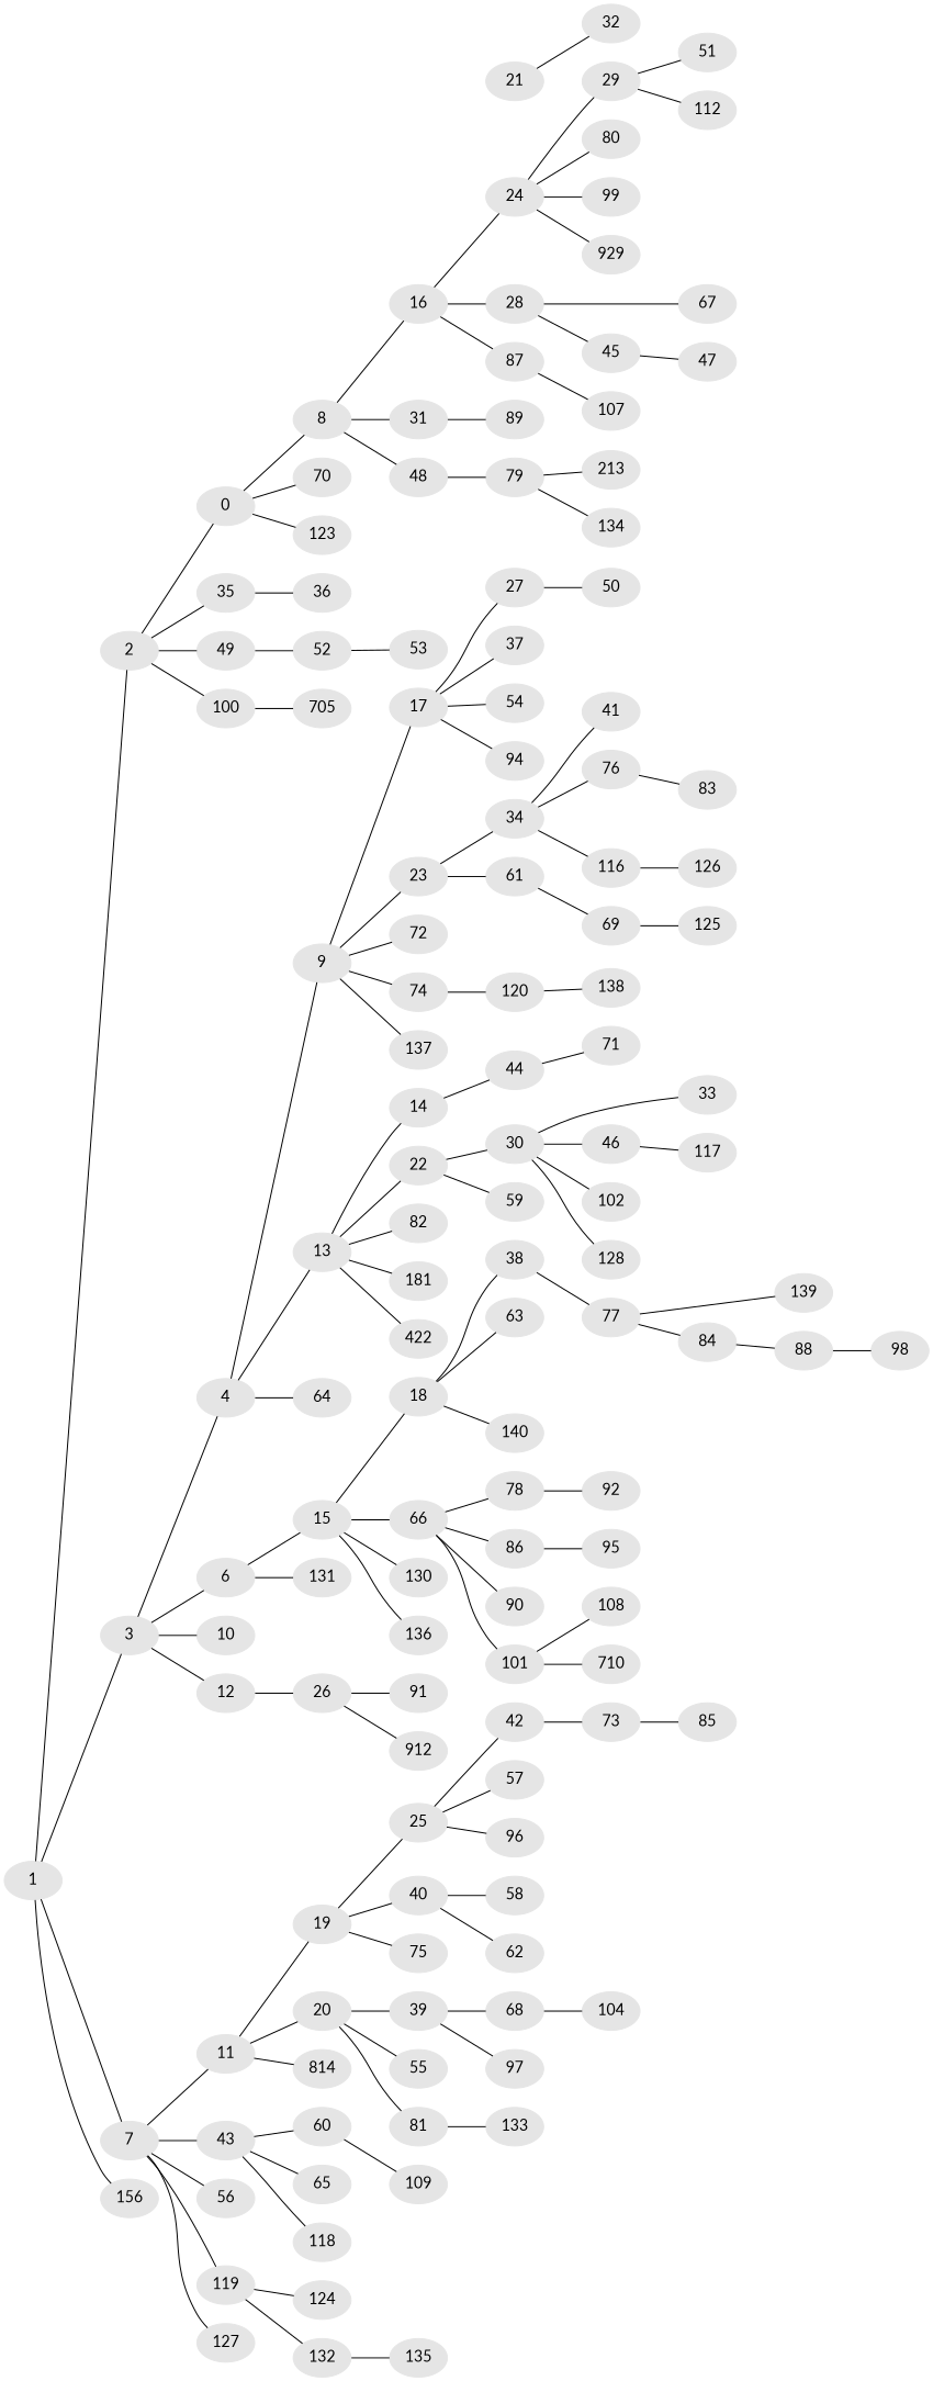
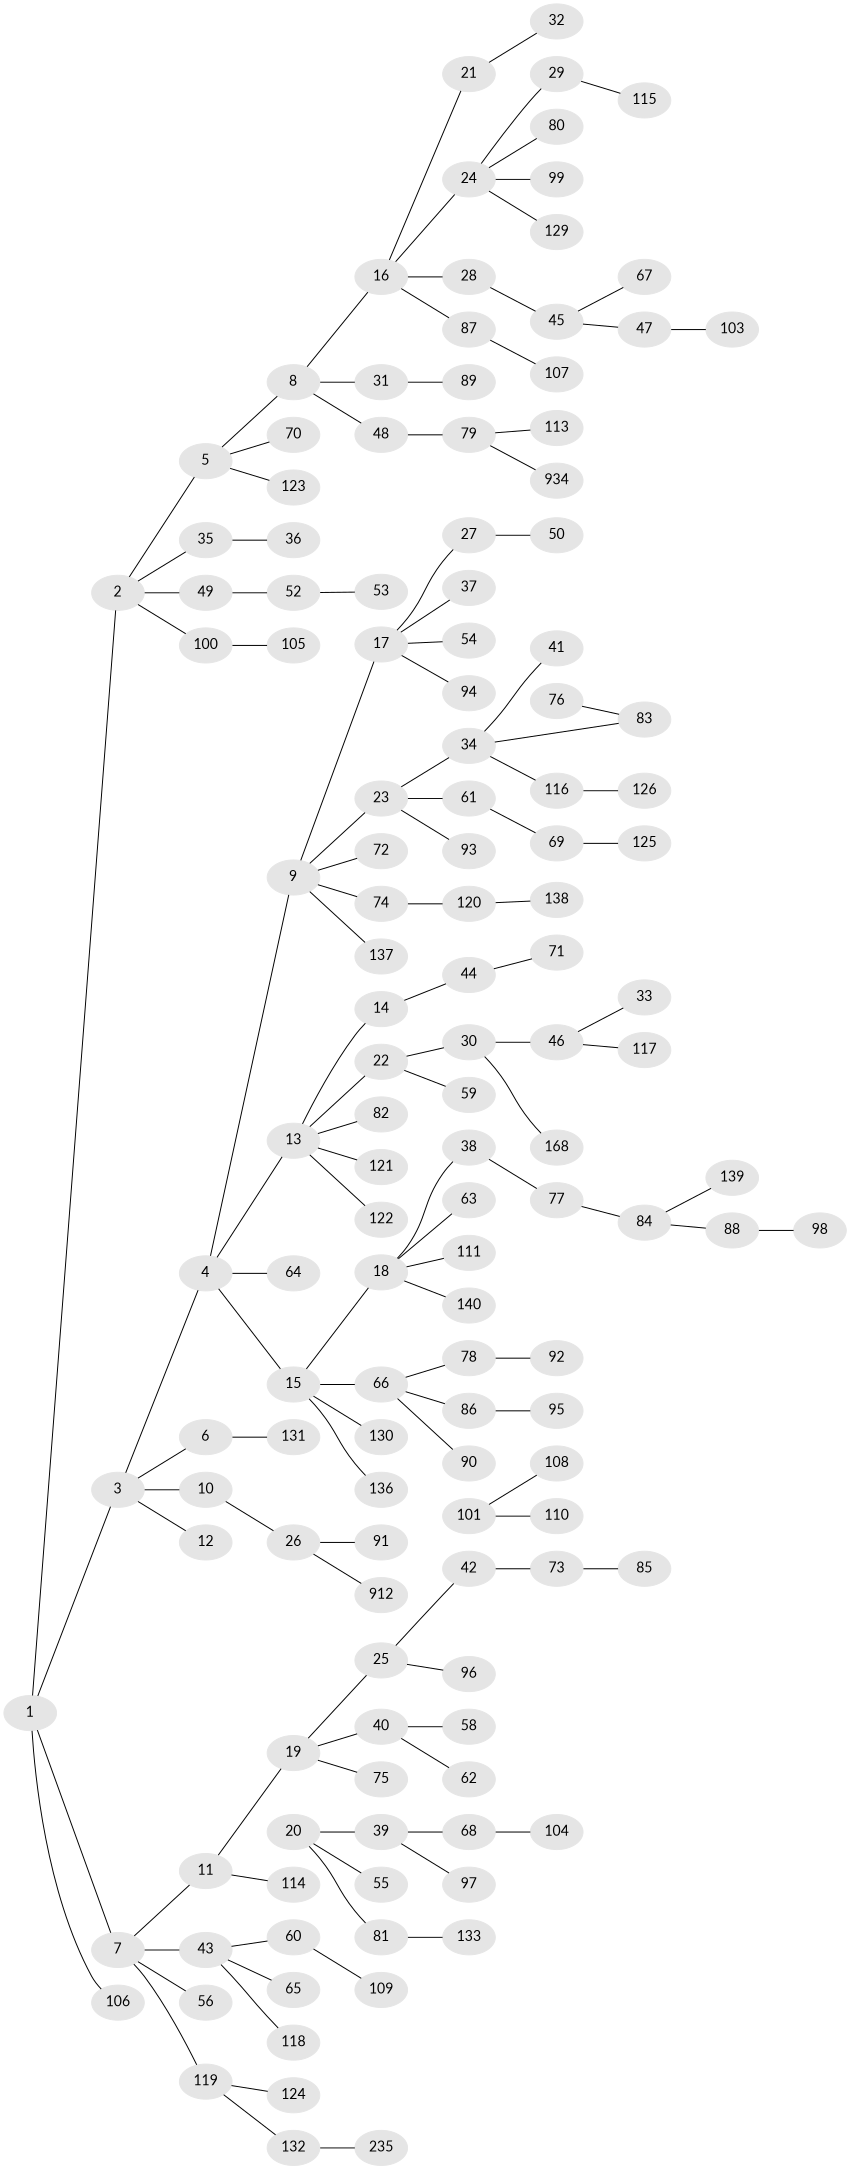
  graph {
    fontname=Lato
    rankdir=LR
    node [color=gray90 fontname=Lato style=filled]
    edge [fontname=Lato]
    1
    2
    3
    7
-   106 [label=156]
-   5 [label=0]
+   106
+   5
    35
    49
    100
    4
    6
    10
    12
    11
    43
    56
    119
-   127
    8
    70
    123
    36
    52
-   105 [label=705]
+   105
    9
    13
    15
    64
    131
    26
    17
    23
    72
    74
    137
    14
    22
    82
-   121 [label=181]
-   122 [label=422]
+   121
+   122
    18
    66
    130
    136
    16
    31
    48
    19
    20
-   114 [label=814]
+   114
    60
    65
    118
    124
    132
    21
    24
    28
    87
    89
    79
    27
    37
    54
    94
    34
    61
+   93
    120
    25
    40
    75
    39
    55
    81
    91
    n77 [label=912]
    44
    30
    59
    71
    38
    63
+   111
    140
    78
    86
    90
    101
    32
    29
    80
    99
-   129 [label=929]
+   129
    45
    67
    107
    50
    77
    42
-   57
    96
    58
    62
    68
    97
    133
    33
    46
-   102
-   128
+   128 [label=168]
    41
    76
    116
    69
-   51
-   115 [label=112]
+   115
    73
    47
    117
    83
    126
    84
    139
    104
    85
    109
-   113 [label=213]
-   134
+   103
+   113
+   134 [label=934]
    53
    125
    92
    95
    108
-   110 [label=710]
+   110
    138
    88
    98
-   135
+   135 [label=235]
    1 -- 2
    1 -- 3
    1 -- 7
    1 -- 106
    2 -- 5
    2 -- 35
    2 -- 49
    2 -- 100
    3 -- 4
    3 -- 6
    3 -- 10
    3 -- 12
    7 -- 11
    7 -- 43
    7 -- 56
    7 -- 119
-   7 -- 127
    5 -- 8
    5 -- 70
    5 -- 123
    35 -- 36
    49 -- 52
    100 -- 105
    4 -- 9
    4 -- 13
-   6 -- 15
+   4 -- 15
    4 -- 64
    6 -- 131
-   12 -- 26
+   10 -- 26
    11 -- 19
-   11 -- 20
    11 -- 114
    43 -- 60
    43 -- 65
    43 -- 118
    119 -- 124
    119 -- 132
    8 -- 16
    8 -- 31
    8 -- 48
    52 -- 53
    9 -- 17
    9 -- 23
    9 -- 72
    9 -- 74
    9 -- 137
    13 -- 14
    13 -- 22
    13 -- 82
    13 -- 121
    13 -- 122
    15 -- 18
    15 -- 66
    15 -- 130
    15 -- 136
    26 -- 91
    26 -- n77
    17 -- 27
    17 -- 37
    17 -- 54
    17 -- 94
    23 -- 34
    23 -- 61
+   23 -- 93
    74 -- 120
    14 -- 44
    22 -- 30
    22 -- 59
    18 -- 38
    18 -- 63
+   18 -- 111
    18 -- 140
    66 -- 78
    66 -- 86
    66 -- 90
-   66 -- 101
+   16 -- 21
    16 -- 24
    16 -- 28
    16 -- 87
    31 -- 89
    48 -- 79
    19 -- 25
    19 -- 40
    19 -- 75
    20 -- 39
    20 -- 55
    20 -- 81
    60 -- 109
    132 -- 135
    21 -- 32
    24 -- 29
    24 -- 80
    24 -- 99
    24 -- 129
    28 -- 45
-   28 -- 67
+   45 -- 67
    87 -- 107
    79 -- 113
    79 -- 134
    27 -- 50
    34 -- 41
-   34 -- 76
+   34 -- 83
    34 -- 116
    61 -- 69
    120 -- 138
    25 -- 42
-   25 -- 57
    25 -- 96
    40 -- 58
    40 -- 62
    39 -- 68
    39 -- 97
    81 -- 133
    44 -- 71
-   30 -- 33
+   46 -- 33
    30 -- 46
-   30 -- 102
    30 -- 128
    38 -- 77
    78 -- 92
    86 -- 95
    101 -- 108
    101 -- 110
-   29 -- 51
    29 -- 115
    45 -- 47
    77 -- 84
-   77 -- 139
+   84 -- 139
    42 -- 73
    68 -- 104
    46 -- 117
    76 -- 83
    116 -- 126
    69 -- 125
    73 -- 85
+   47 -- 103
    84 -- 88
    88 -- 98
  }
